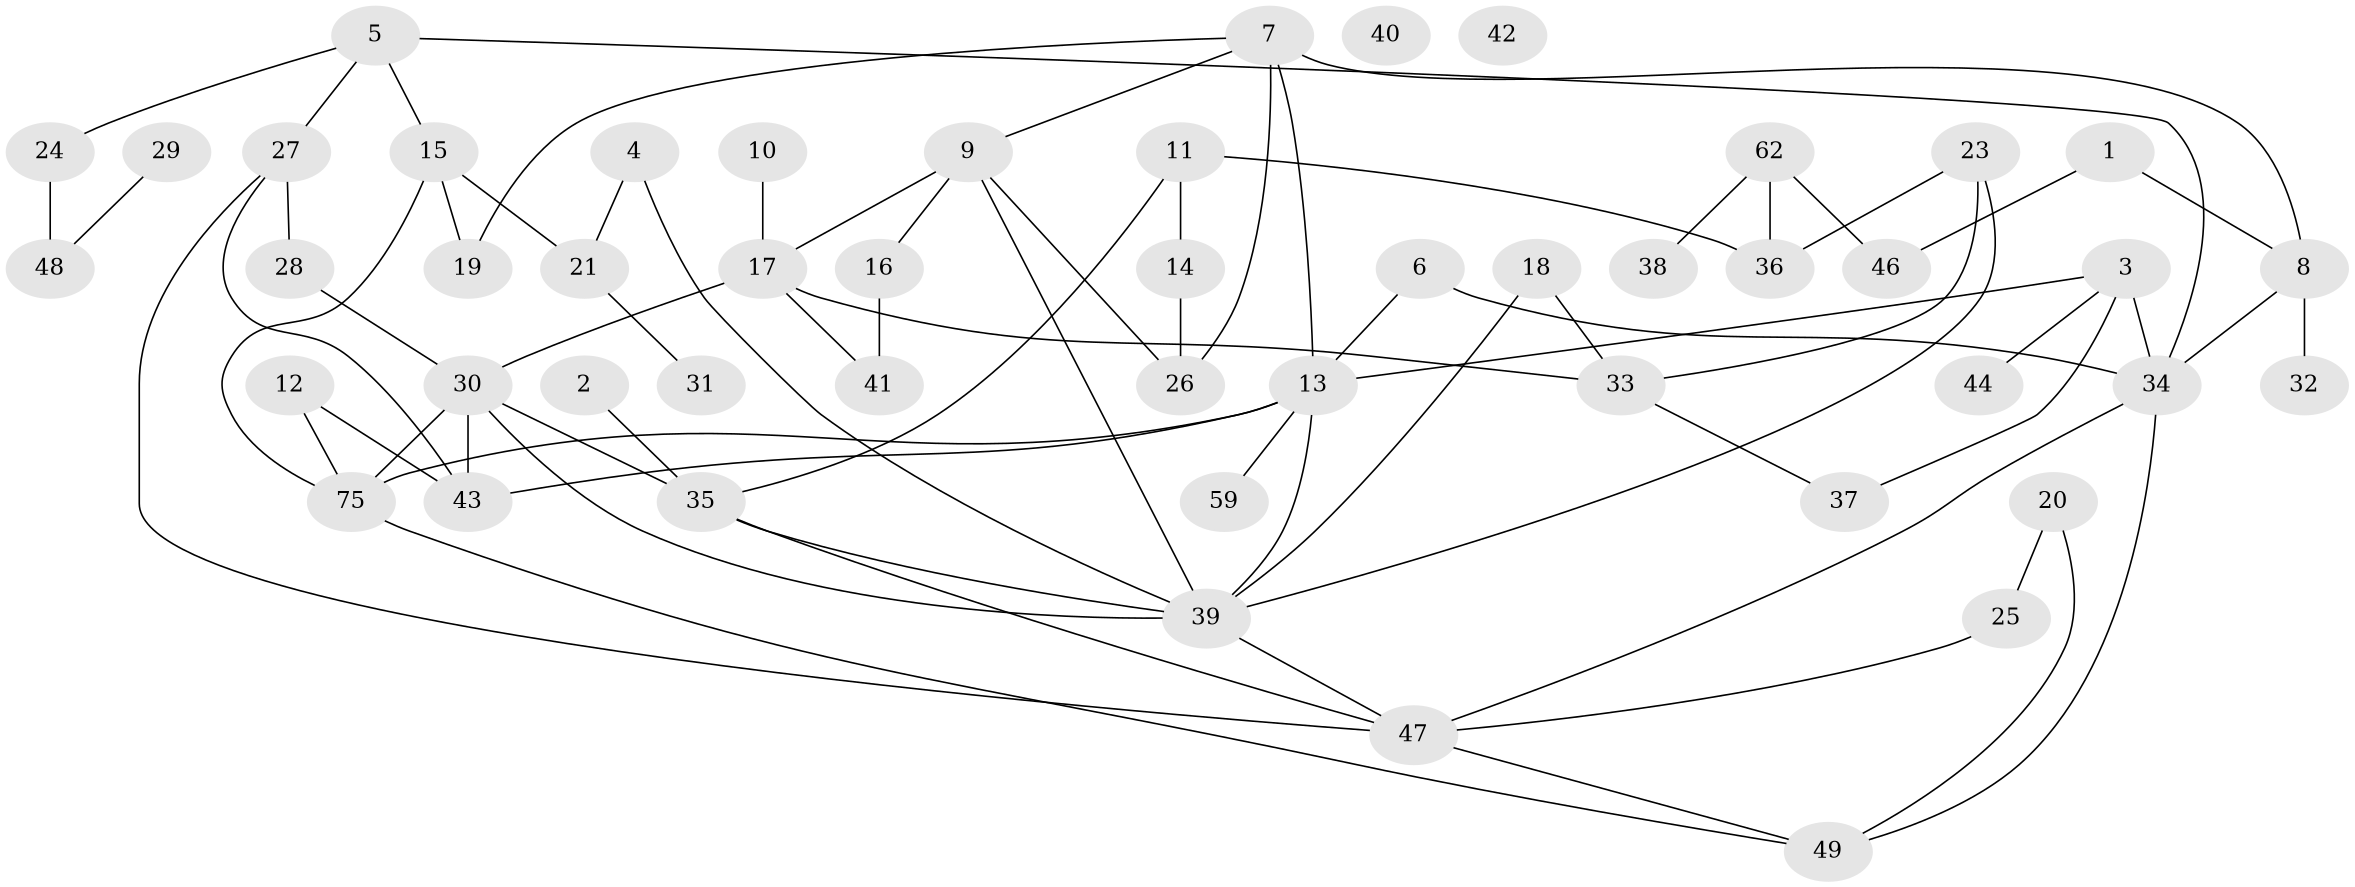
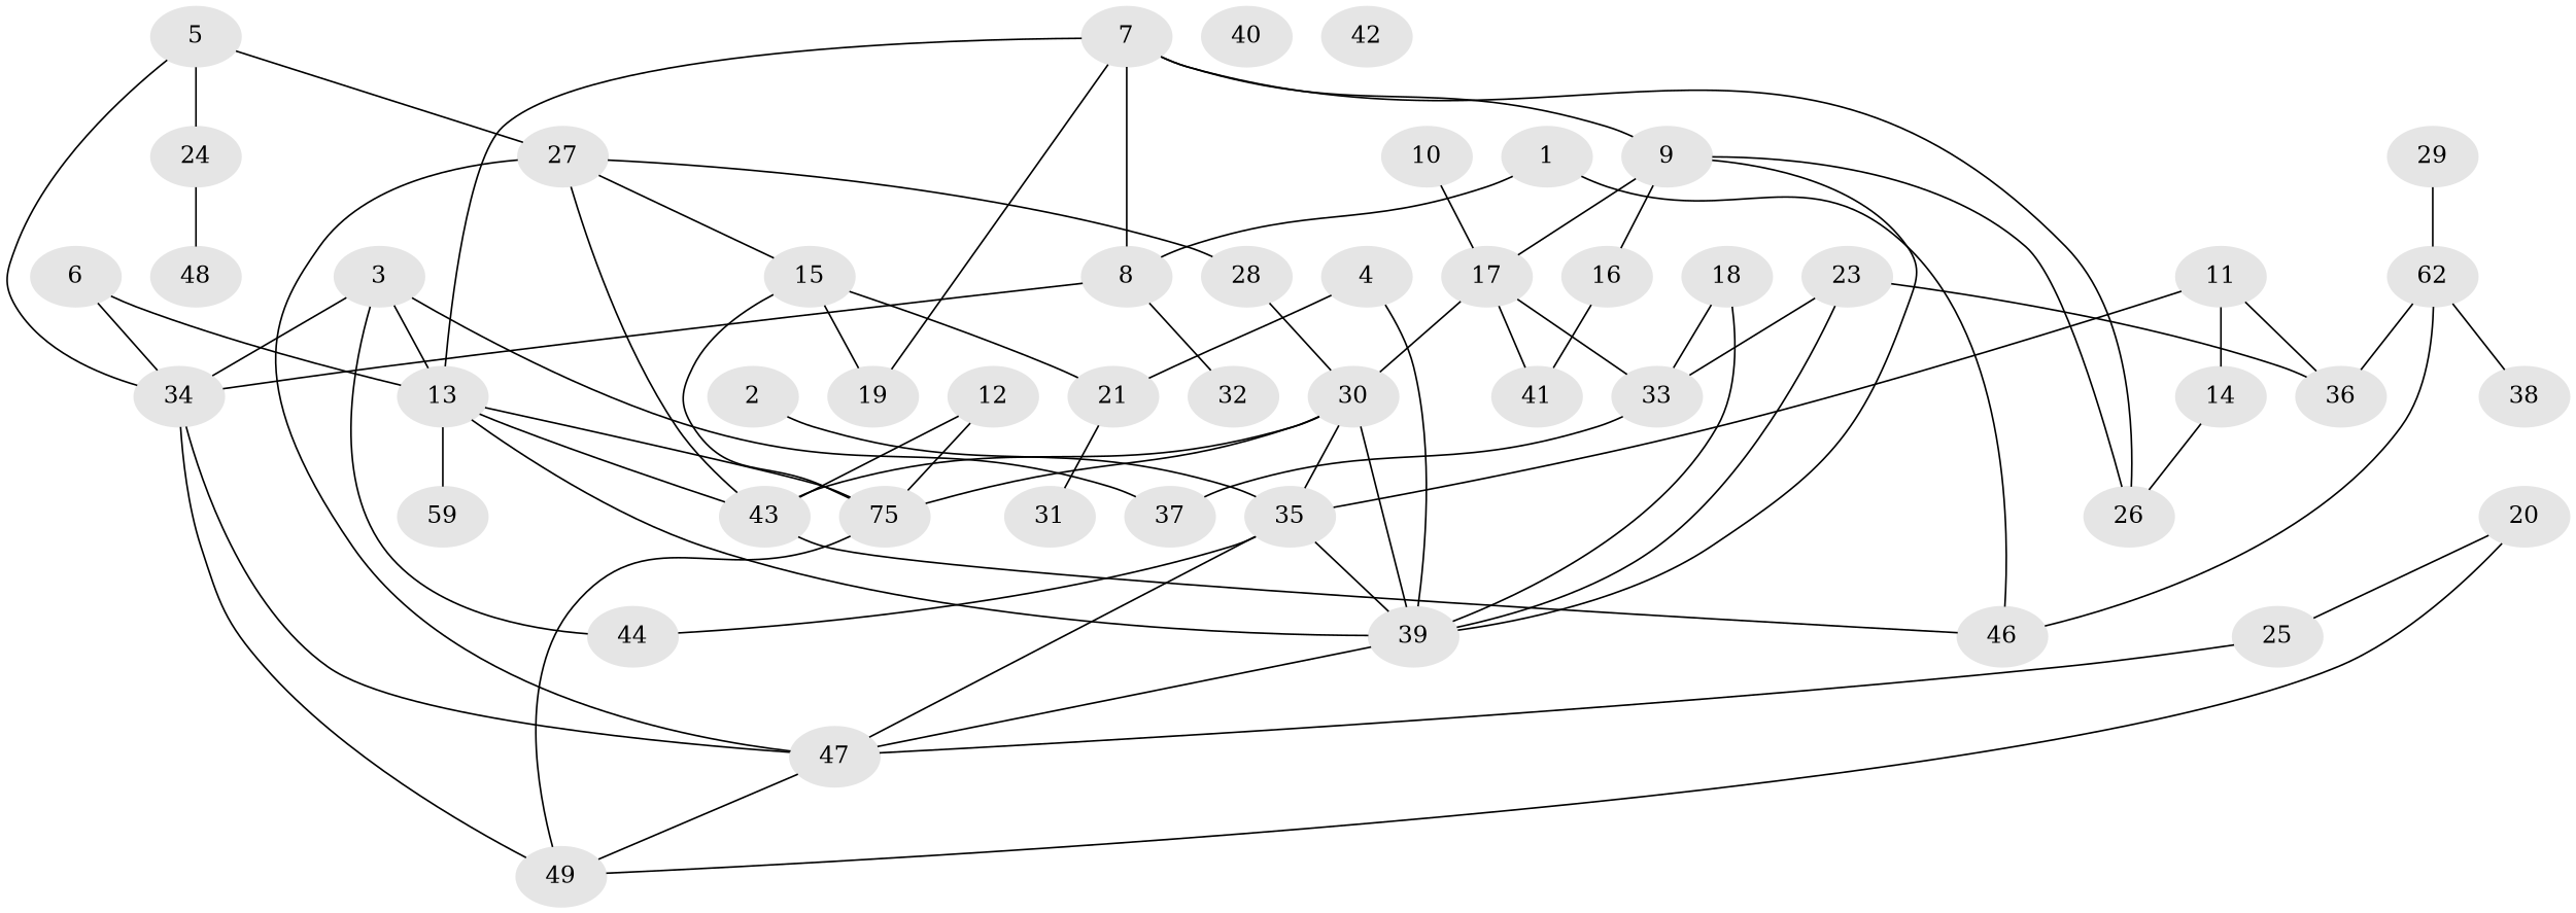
  graph {
    node [color=gray90 style=filled]
    1
    8
    46
    34
    32
    2
    35
    44
    39
    47
    3
    13
    37
    43
    n15 [label=75]
    n16 [label=59]
    49
    4
    21
    31
    5
    15
    24
    27
    19
    48
    28
    6
    7
    9
    26
    16
    17
    41
    30
    33
    10
    11
    14
    36
    12
    18
    20
    25
    n45 [label=62]
    38
    23
    29
    40
    42
    1 -- 8
    1 -- 46
    8 -- 34
    8 -- 32
    34 -- 47
    34 -- 49
    2 -- 35
+   35 -- 44
    35 -- 39
    35 -- 47
    39 -- 47
    47 -- 49
    3 -- 34
    3 -- 44
    3 -- 13
    3 -- 37
    13 -- 39
    13 -- 43
    13 -- n15
    13 -- n16
+   43 -- 46
    n15 -- 49
    4 -- 39
    4 -- 21
    21 -- 31
    5 -- 34
-   5 -- 15
+   27 -- 15
    5 -- 24
    5 -- 27
    15 -- n15
    15 -- 21
    15 -- 19
    24 -- 48
    27 -- 47
    27 -- 43
    27 -- 28
    28 -- 30
    6 -- 34
    6 -- 13
    7 -- 8
    7 -- 13
    7 -- 19
    7 -- 9
    7 -- 26
    9 -- 39
    9 -- 26
    9 -- 16
    9 -- 17
    16 -- 41
    17 -- 41
    17 -- 30
    17 -- 33
    30 -- 35
    30 -- 39
    30 -- 43
    30 -- n15
    33 -- 37
    10 -- 17
    11 -- 35
    11 -- 14
    11 -- 36
    14 -- 26
    12 -- 43
    12 -- n15
    18 -- 39
    18 -- 33
    20 -- 49
    20 -- 25
    25 -- 47
    n45 -- 46
    n45 -- 36
    n45 -- 38
    23 -- 39
    23 -- 33
    23 -- 36
-   29 -- 48
+   29 -- n45
  }
